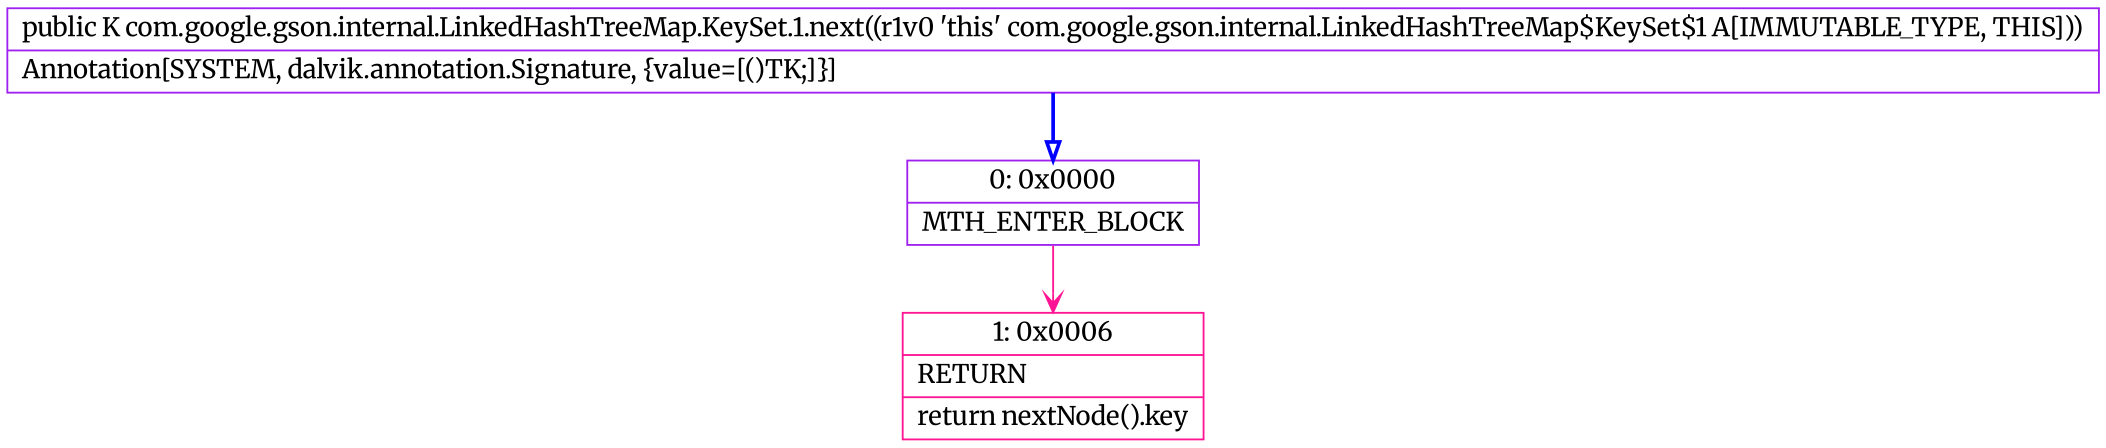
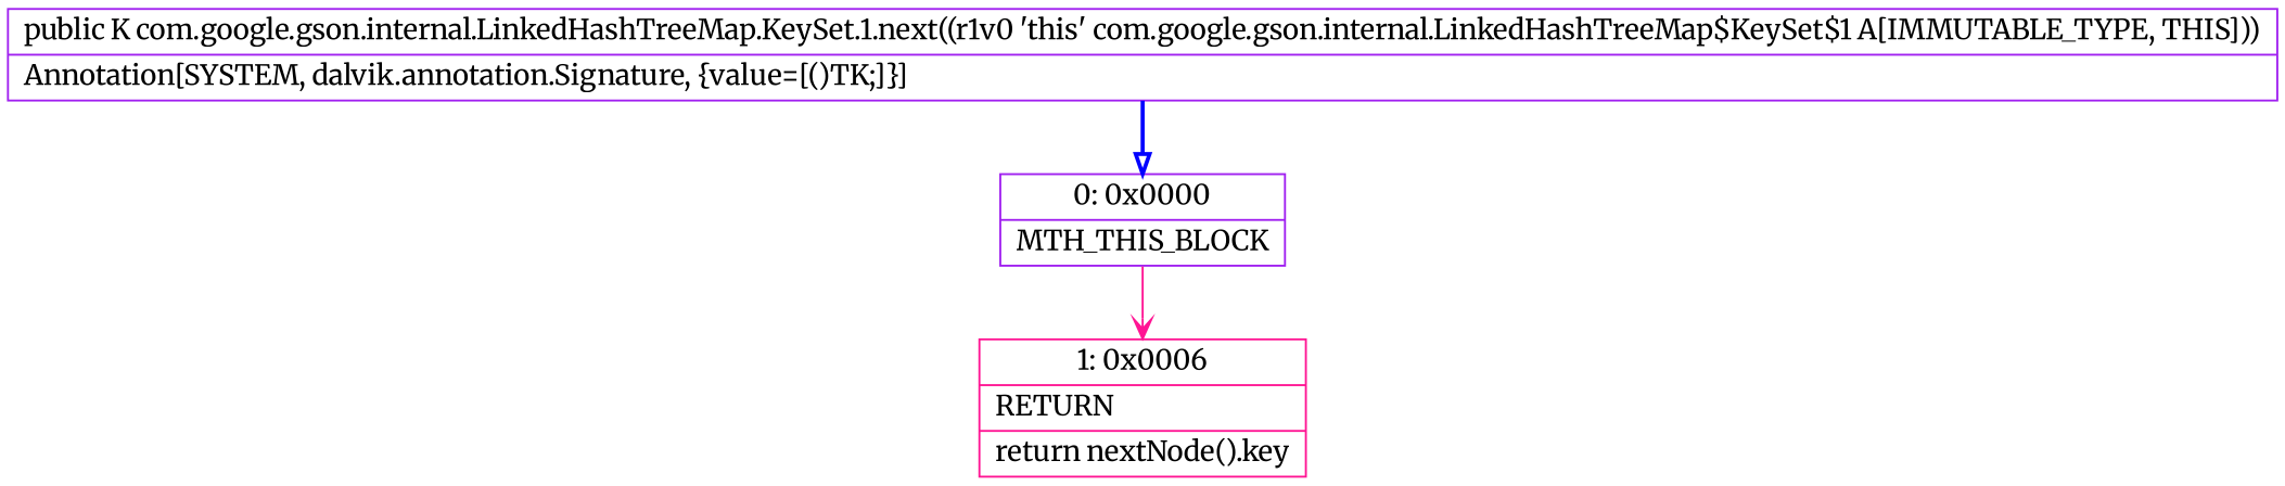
  digraph {
    fontname=Merriweather
    node [shape=record color=purple fontname=Merriweather]
    edge [fontname=Merriweather]
-   n1 [label="{0\:\ 0x0000|MTH_ENTER_BLOCK\l}"]
+   n1 [label="{0\:\ 0x0000|MTH_THIS_BLOCK\l}"]
    n2 [label="{1\:\ 0x0006|RETURN\l|return nextNode().key\l}" color=deeppink]
    n3 [label="{public K com.google.gson.internal.LinkedHashTreeMap.KeySet.1.next((r1v0 'this' com.google.gson.internal.LinkedHashTreeMap$KeySet$1 A[IMMUTABLE_TYPE, THIS]))  | Annotation[SYSTEM, dalvik.annotation.Signature, \{value=[()TK;]\}]\l}"]
    n1 -> n2 [color=deeppink style=solid arrowhead=vee]
    n3 -> n1 [color=blue style=bold arrowhead=onormal]
  }
